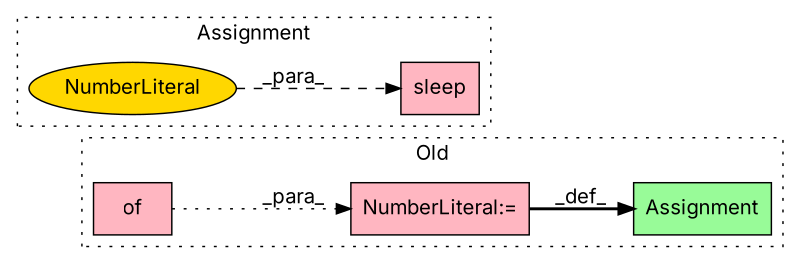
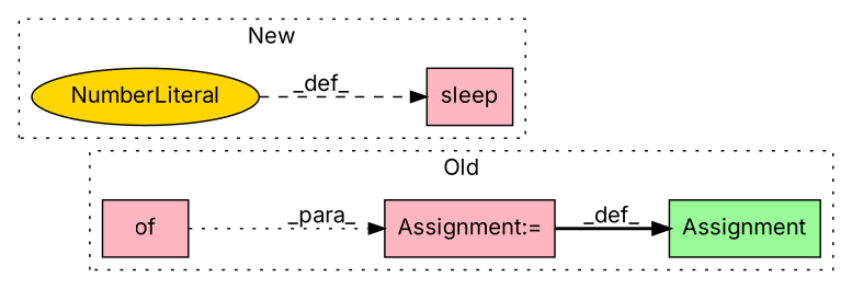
  digraph {
    fontname=Inter
    rankdir=LR
    node [a=32 fillcolor=lightpink fontname=Inter shape=box style=filled]
    edge [fontname=Inter]
    n1 [l="3,1" label=of s="16440,16512"]
-   n2 [a=7 l=1 label="NumberLiteral:=" s=16578]
+   n2 [a=7 l=1 label="Assignment:=" s=16578]
    n3 [a=22 fillcolor=palegreen l=17 label=Assignment s=16561]
    n4 [l="6,1" label=sleep s="21538,21548"]
    n5 [a=34 fillcolor=gold l=4 label=NumberLiteral s=21544 shape=ellipse]
    subgraph cluster_1 {
      label=Old
      style=dotted
      n1
      n2
      n3
    }
    subgraph cluster_2 {
-     label=Assignment
+     label=New
      style=dotted
      n4
      n5
    }
    n1 -> n2 [label=_para_ style=dotted]
    n2 -> n3 [label=_def_ style=bold]
-   n5 -> n4 [label=_para_ style=dashed]
+   n5 -> n4 [label=_def_ style=dashed]
  }
